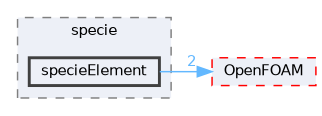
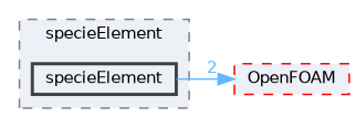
  digraph {
    compound=true
    rankdir=LR
    node [fillcolor="#edf0f7" fontname=Helvetica fontsize=10 shape=box]
    n1 [color=grey25 height=0.2 label=specieElement style="filled,bold" width=0.4]
    n2 [color=red height=0.2 label=OpenFOAM style="filled,dashed" width=0.4]
    subgraph cluster_1 {
      bgcolor="#edf0f7"
      fontname=Helvetica
      fontsize=10
-     label=specie
+     label=specieElement
      pencolor=grey50
      style="filled,dashed"
      n1
    }
    n1 -> n2 [color=steelblue1 fontcolor=steelblue1 fontname=Helvetica fontsize=10 headlabel=2 labeldistance=1.5 labelfontname=Helvetica labelfontsize=10]
  }
